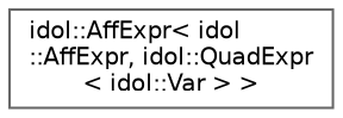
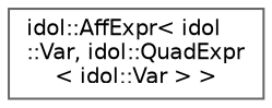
  digraph {
    rankdir=LR
-   n1 [color=grey40 fillcolor=white fontname=Helvetica fontsize=10 height=0.2 label="idol::AffExpr\< idol\l::AffExpr, idol::QuadExpr\l\< idol::Var \> \>" shape=box style=filled width=0.4]
+   n1 [color=grey40 fillcolor=white fontname=Helvetica fontsize=10 height=0.2 label="idol::AffExpr\< idol\l::Var, idol::QuadExpr\l\< idol::Var \> \>" shape=box style=filled width=0.4]
  }
